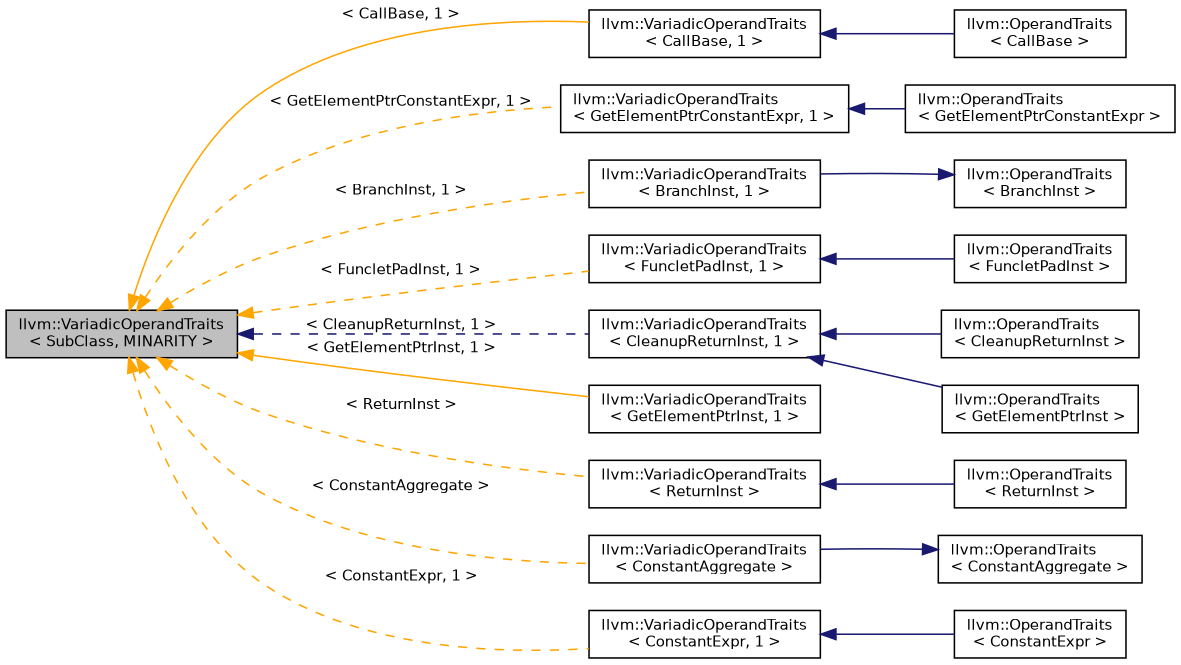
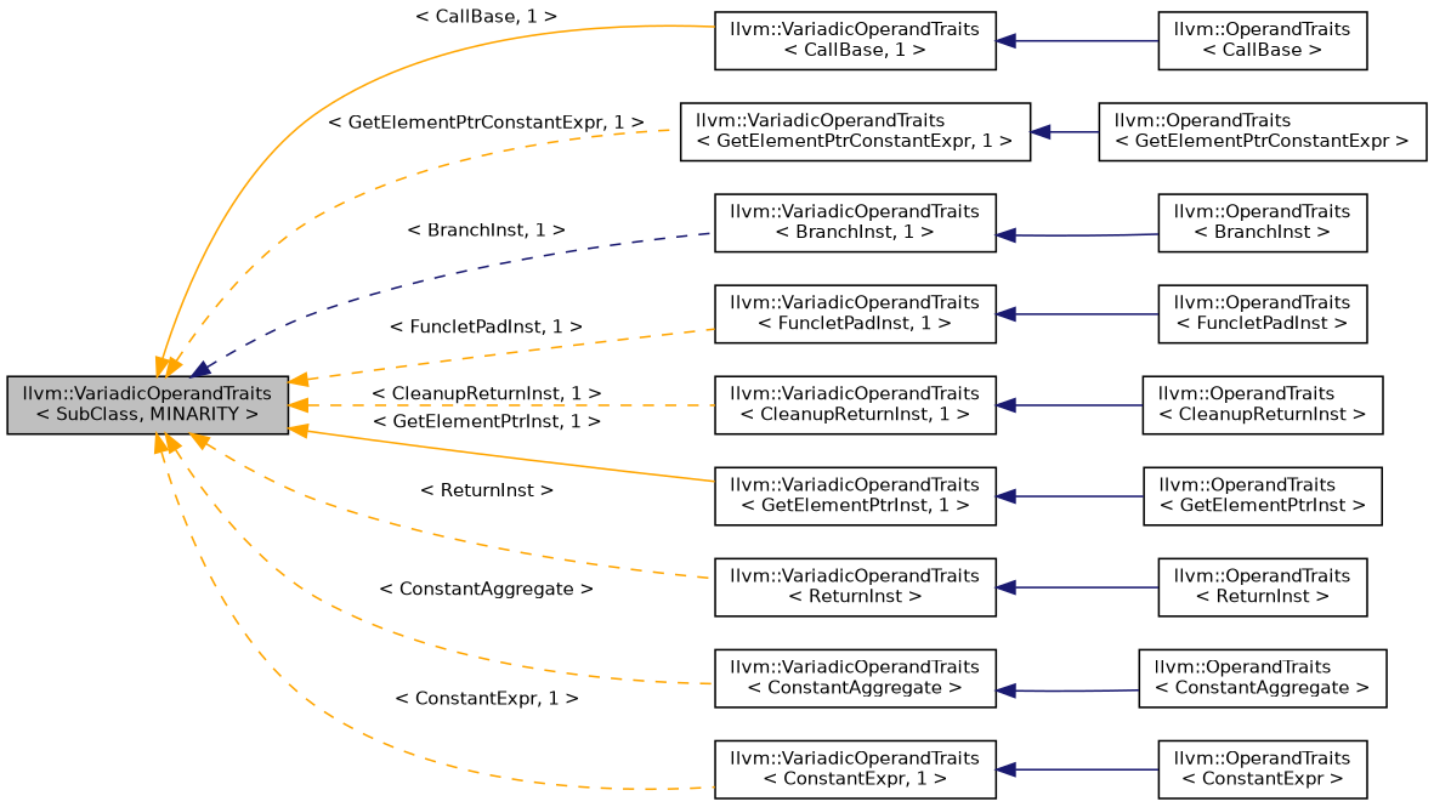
  digraph {
    rankdir=LR
    node [color=black fontname=Helvetica fontsize=10 shape=record]
    edge [color=orange dir=back fontname=Helvetica fontsize=10 labelfontname=Helvetica labelfontsize=10 style=solid]
    n1 [fillcolor=grey75 fontcolor=black height=0.2 label="llvm::VariadicOperandTraits\l\< SubClass, MINARITY \>" style=filled width=0.4]
    n2 [height=0.2 label="llvm::VariadicOperandTraits\l\< CallBase, 1 \>" width=0.4]
    n3 [height=0.2 label="llvm::VariadicOperandTraits\l\< GetElementPtrConstantExpr, 1 \>" width=0.4]
    n4 [height=0.2 label="llvm::VariadicOperandTraits\l\< BranchInst, 1 \>" width=0.4]
    n5 [height=0.2 label="llvm::VariadicOperandTraits\l\< FuncletPadInst, 1 \>" width=0.4]
    n6 [height=0.2 label="llvm::VariadicOperandTraits\l\< CleanupReturnInst, 1 \>" width=0.4]
    n7 [height=0.2 label="llvm::VariadicOperandTraits\l\< GetElementPtrInst, 1 \>" width=0.4]
    n8 [height=0.2 label="llvm::VariadicOperandTraits\l\< ReturnInst \>" width=0.4]
    n9 [height=0.2 label="llvm::VariadicOperandTraits\l\< ConstantAggregate \>" width=0.4]
    n10 [height=0.2 label="llvm::VariadicOperandTraits\l\< ConstantExpr, 1 \>" width=0.4]
    n11 [height=0.2 label="llvm::OperandTraits\l\< CallBase \>" width=0.4]
    n12 [height=0.2 label="llvm::OperandTraits\l\< GetElementPtrConstantExpr \>" width=0.4]
    n13 [height=0.2 label="llvm::OperandTraits\l\< BranchInst \>" width=0.4]
    n14 [height=0.2 label="llvm::OperandTraits\l\< FuncletPadInst \>" width=0.4]
    n15 [height=0.2 label="llvm::OperandTraits\l\< CleanupReturnInst \>" width=0.4]
    n16 [height=0.2 label="llvm::OperandTraits\l\< GetElementPtrInst \>" width=0.4]
    n17 [height=0.2 label="llvm::OperandTraits\l\< ReturnInst \>" width=0.4]
    n18 [height=0.2 label="llvm::OperandTraits\l\< ConstantAggregate \>" width=0.4]
    n19 [height=0.2 label="llvm::OperandTraits\l\< ConstantExpr \>" width=0.4]
    n1 -> n2 [label=" \< CallBase, 1 \>"]
    n1 -> n3 [label=" \< GetElementPtrConstantExpr, 1 \>" style=dashed]
-   n1 -> n4 [label=" \< BranchInst, 1 \>" style=dashed]
+   n1 -> n4 [color=midnightblue label=" \< BranchInst, 1 \>" style=dashed]
    n1 -> n5 [label=" \< FuncletPadInst, 1 \>" style=dashed]
-   n1 -> n6 [color=midnightblue label=" \< CleanupReturnInst, 1 \>" style=dashed]
+   n1 -> n6 [label=" \< CleanupReturnInst, 1 \>" style=dashed]
    n1 -> n7 [label=" \< GetElementPtrInst, 1 \>"]
    n1 -> n8 [label=" \< ReturnInst \>" style=dashed]
    n1 -> n9 [label=" \< ConstantAggregate \>" style=dashed]
    n1 -> n10 [label=" \< ConstantExpr, 1 \>" style=dashed]
    n2 -> n11 [color=midnightblue]
    n3 -> n12 [color=midnightblue]
-   n13 -> n4 [color=midnightblue]
+   n4 -> n13 [color=midnightblue]
    n5 -> n14 [color=midnightblue]
    n6 -> n15 [color=midnightblue]
-   n6 -> n16 [color=midnightblue]
+   n7 -> n16 [color=midnightblue]
    n8 -> n17 [color=midnightblue]
-   n18 -> n9 [color=midnightblue]
+   n9 -> n18 [color=midnightblue]
    n10 -> n19 [color=midnightblue]
  }
